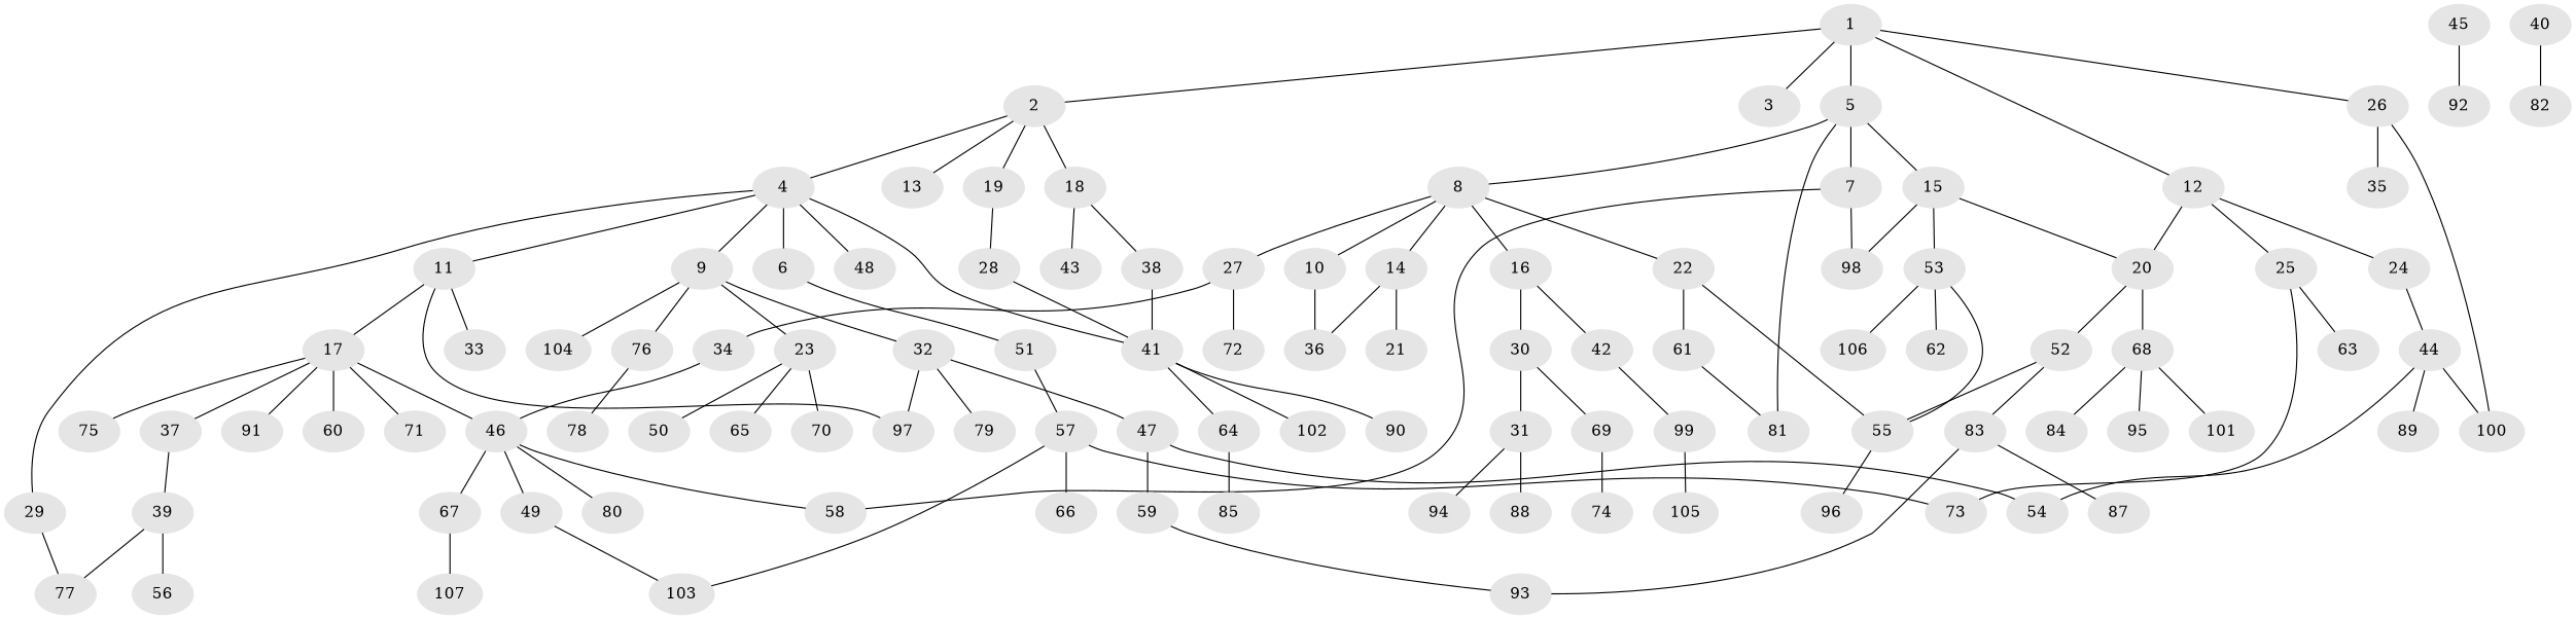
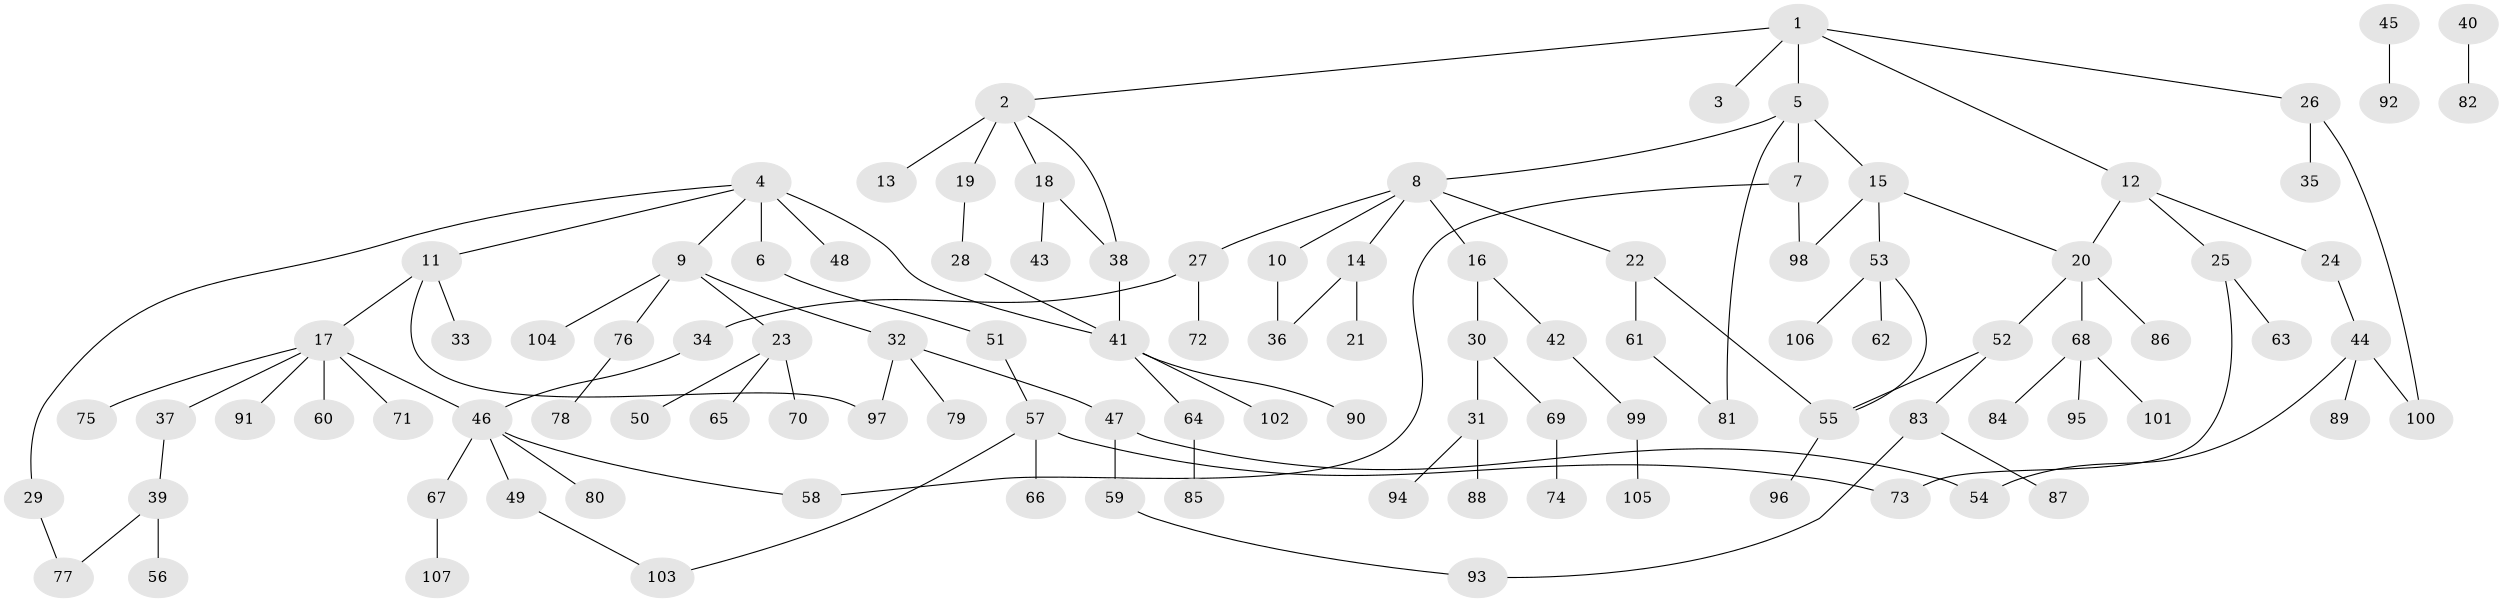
  graph {
    node [color=gray90 style=filled]
    1
    2
    3
    5
    12
    26
    4
    13
    18
    19
    7
    8
    15
    81
    20
    24
    25
    35
    100
    6
    9
    11
    29
    41
    48
    38
    43
    28
    51
    23
    32
    76
    104
    17
    33
    97
    77
    64
    90
    102
    58
    98
    10
    14
    16
    22
    27
    53
    57
    36
    21
    30
    42
    55
    61
    34
    72
    50
    65
    70
    47
    79
    78
    37
    46
    60
    71
    75
    91
    52
    68
+   86
    44
    63
    73
    45
    92
    62
    106
    31
    69
    99
    39
    49
    67
    80
    40
    82
    83
    84
    95
    101
    96
    54
    89
    88
    94
    74
    59
    56
    85
    105
    103
    107
    93
    66
    87
    1 -- 2
    1 -- 3
    1 -- 5
    1 -- 12
    1 -- 26
-   2 -- 4
+   2 -- 38
    2 -- 13
    2 -- 18
    2 -- 19
    5 -- 7
    5 -- 8
    5 -- 15
    5 -- 81
    12 -- 20
    12 -- 24
    12 -- 25
    26 -- 35
    26 -- 100
    4 -- 6
    4 -- 9
    4 -- 11
    4 -- 29
    4 -- 41
    4 -- 48
    18 -- 38
    18 -- 43
    19 -- 28
    7 -- 58
    7 -- 98
    8 -- 10
    8 -- 14
    8 -- 16
    8 -- 22
    8 -- 27
    15 -- 20
    15 -- 98
    15 -- 53
    20 -- 52
    20 -- 68
+   20 -- 86
    24 -- 44
    25 -- 63
    25 -- 73
    6 -- 51
    9 -- 23
    9 -- 32
    9 -- 76
    9 -- 104
    11 -- 17
    11 -- 33
    11 -- 97
    29 -- 77
    41 -- 64
    41 -- 90
    41 -- 102
    38 -- 41
    28 -- 41
    51 -- 57
    23 -- 50
    23 -- 65
    23 -- 70
    32 -- 97
    32 -- 47
    32 -- 79
    76 -- 78
    17 -- 37
    17 -- 46
    17 -- 60
    17 -- 71
    17 -- 75
    17 -- 91
    64 -- 85
    10 -- 36
    14 -- 36
    14 -- 21
    16 -- 30
    16 -- 42
    22 -- 55
    22 -- 61
    27 -- 34
    27 -- 72
    53 -- 55
    53 -- 62
    53 -- 106
    57 -- 73
    57 -- 103
    57 -- 66
    30 -- 31
    30 -- 69
    42 -- 99
    55 -- 96
    61 -- 81
    34 -- 46
    47 -- 54
    47 -- 59
    37 -- 39
    46 -- 58
    46 -- 49
    46 -- 67
    46 -- 80
    52 -- 55
    52 -- 83
    68 -- 84
    68 -- 95
    68 -- 101
    44 -- 100
    44 -- 54
    44 -- 89
    45 -- 92
    31 -- 88
    31 -- 94
    69 -- 74
    99 -- 105
    39 -- 77
    39 -- 56
    49 -- 103
    67 -- 107
    40 -- 82
    83 -- 93
    83 -- 87
    59 -- 93
  }
